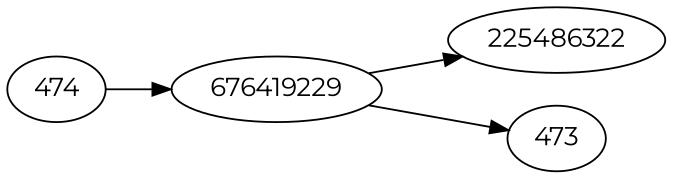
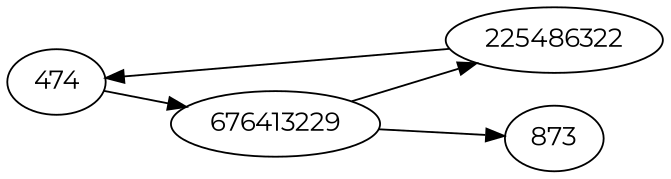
  strict digraph {
    fontname=Montserrat
    rankdir=LR
    node [fontname=Montserrat]
    edge [fontname=Montserrat]
    474
-   676413229 [label=676419229]
+   676413229
    225486322
-   473
+   473 [label=873]
    474 -> 676413229
    676413229 -> 225486322
    676413229 -> 473
+   225486322 -> 474
  }
